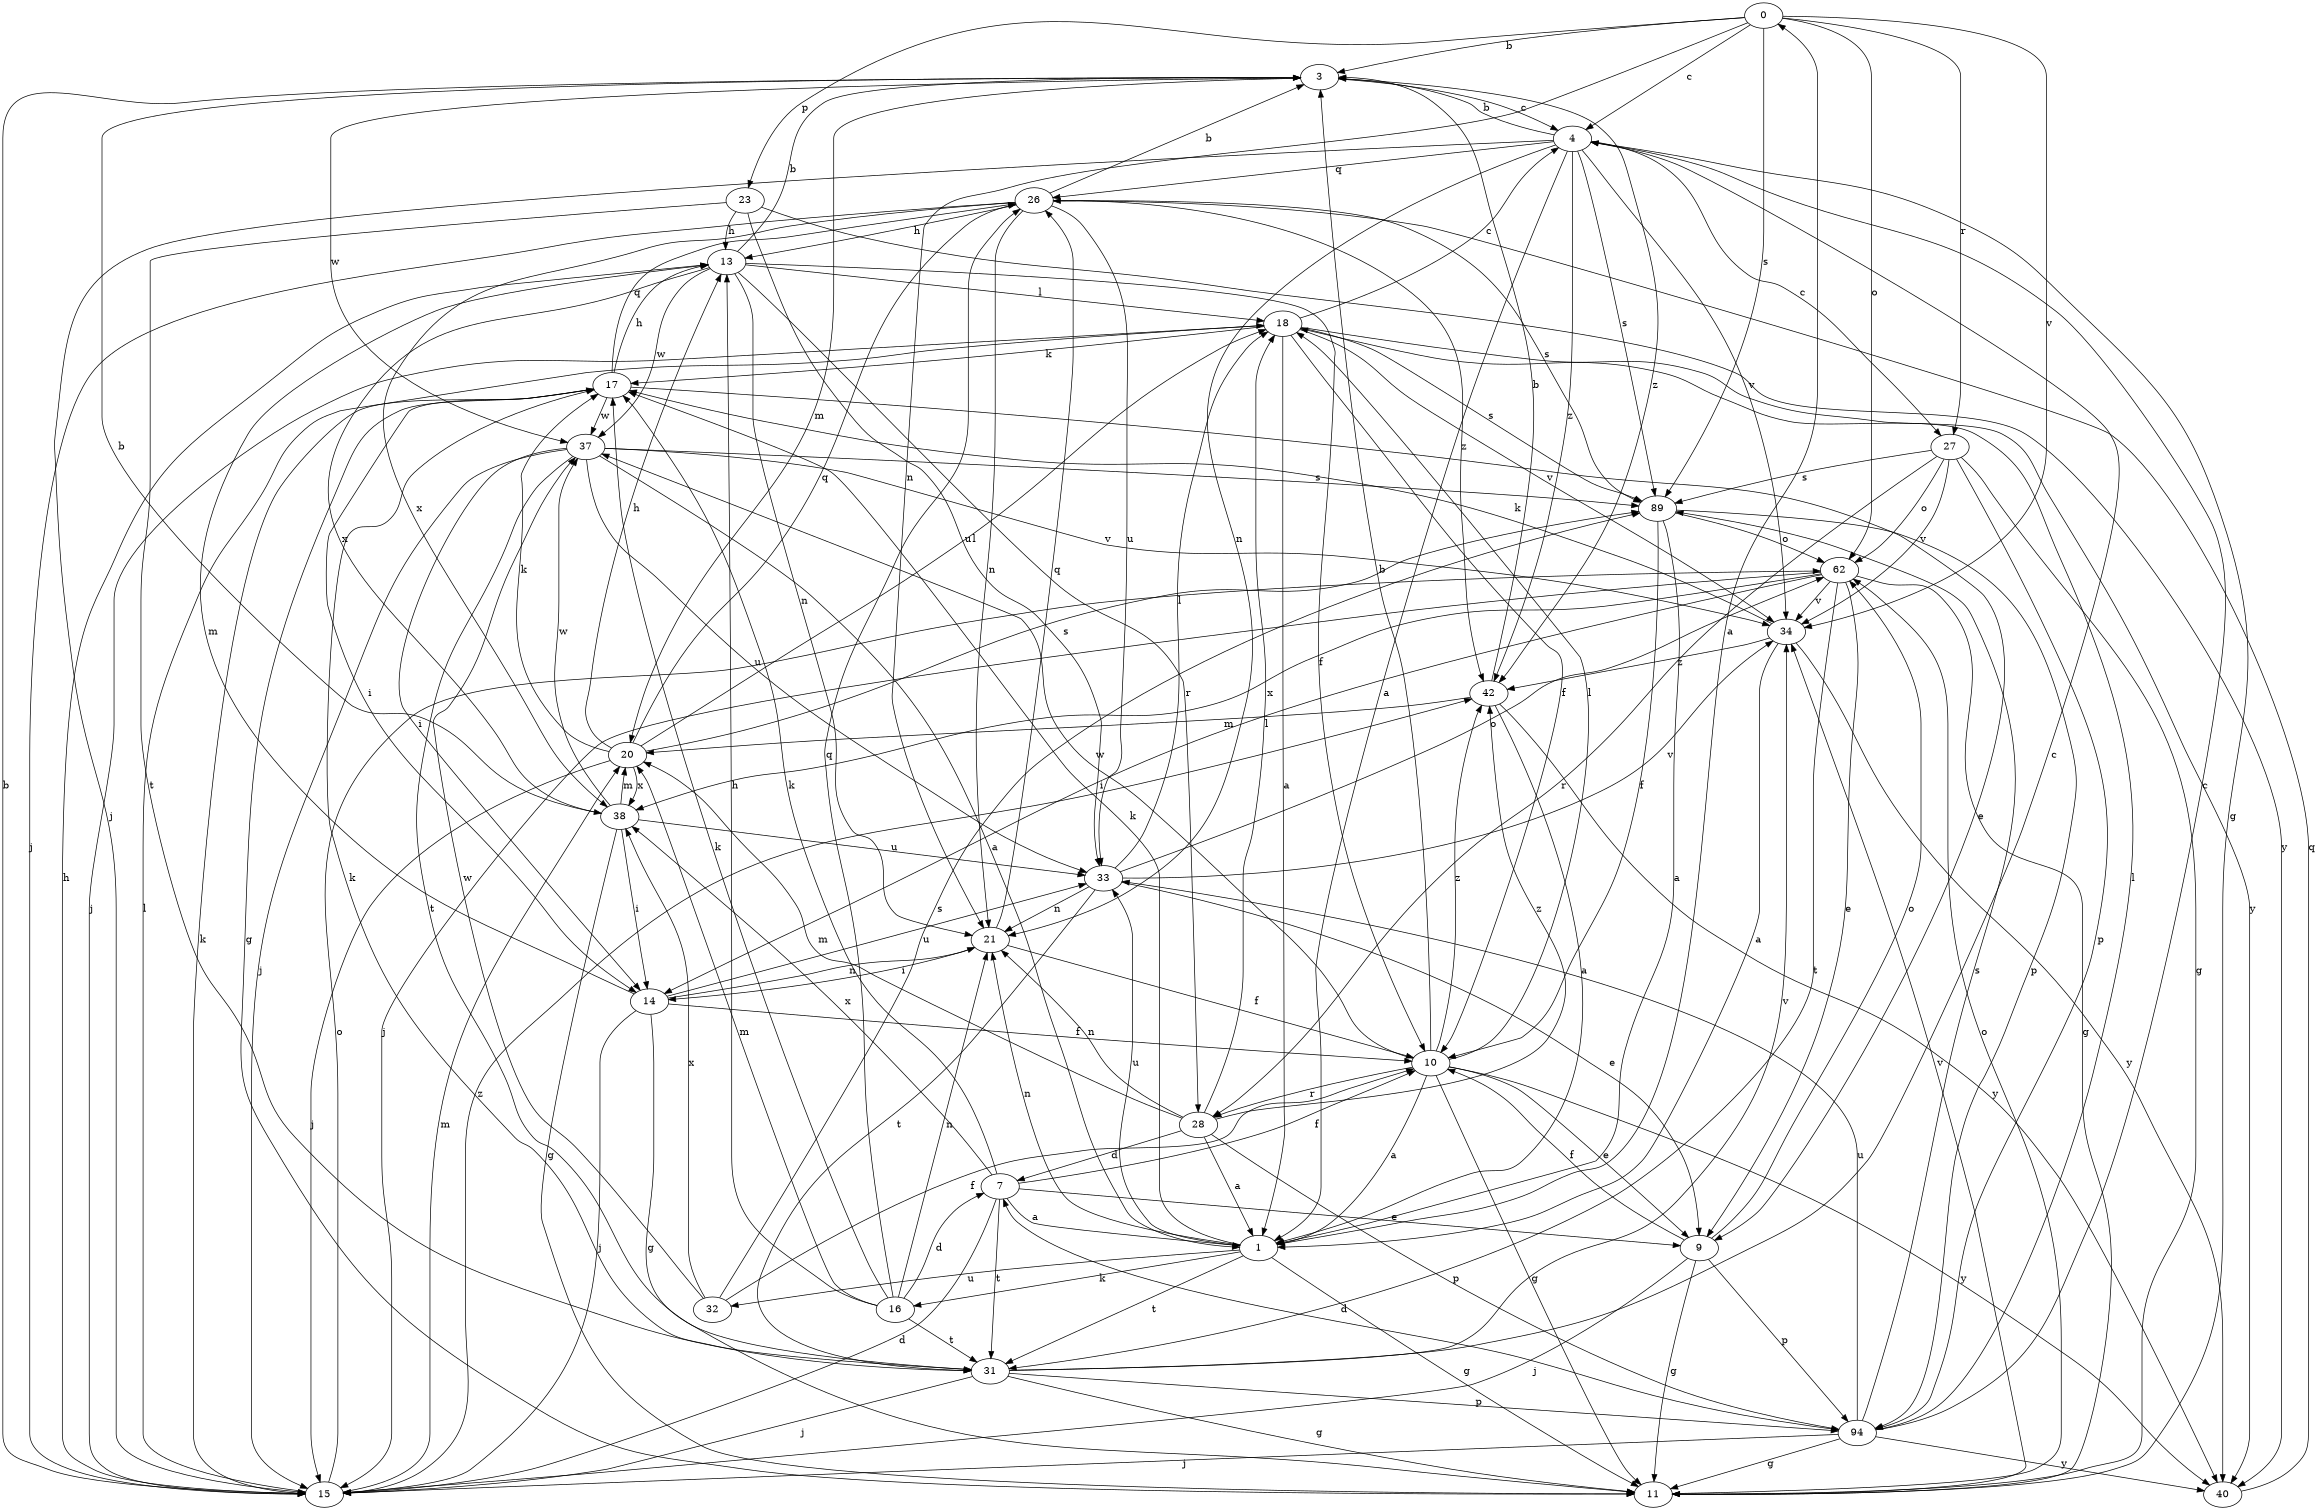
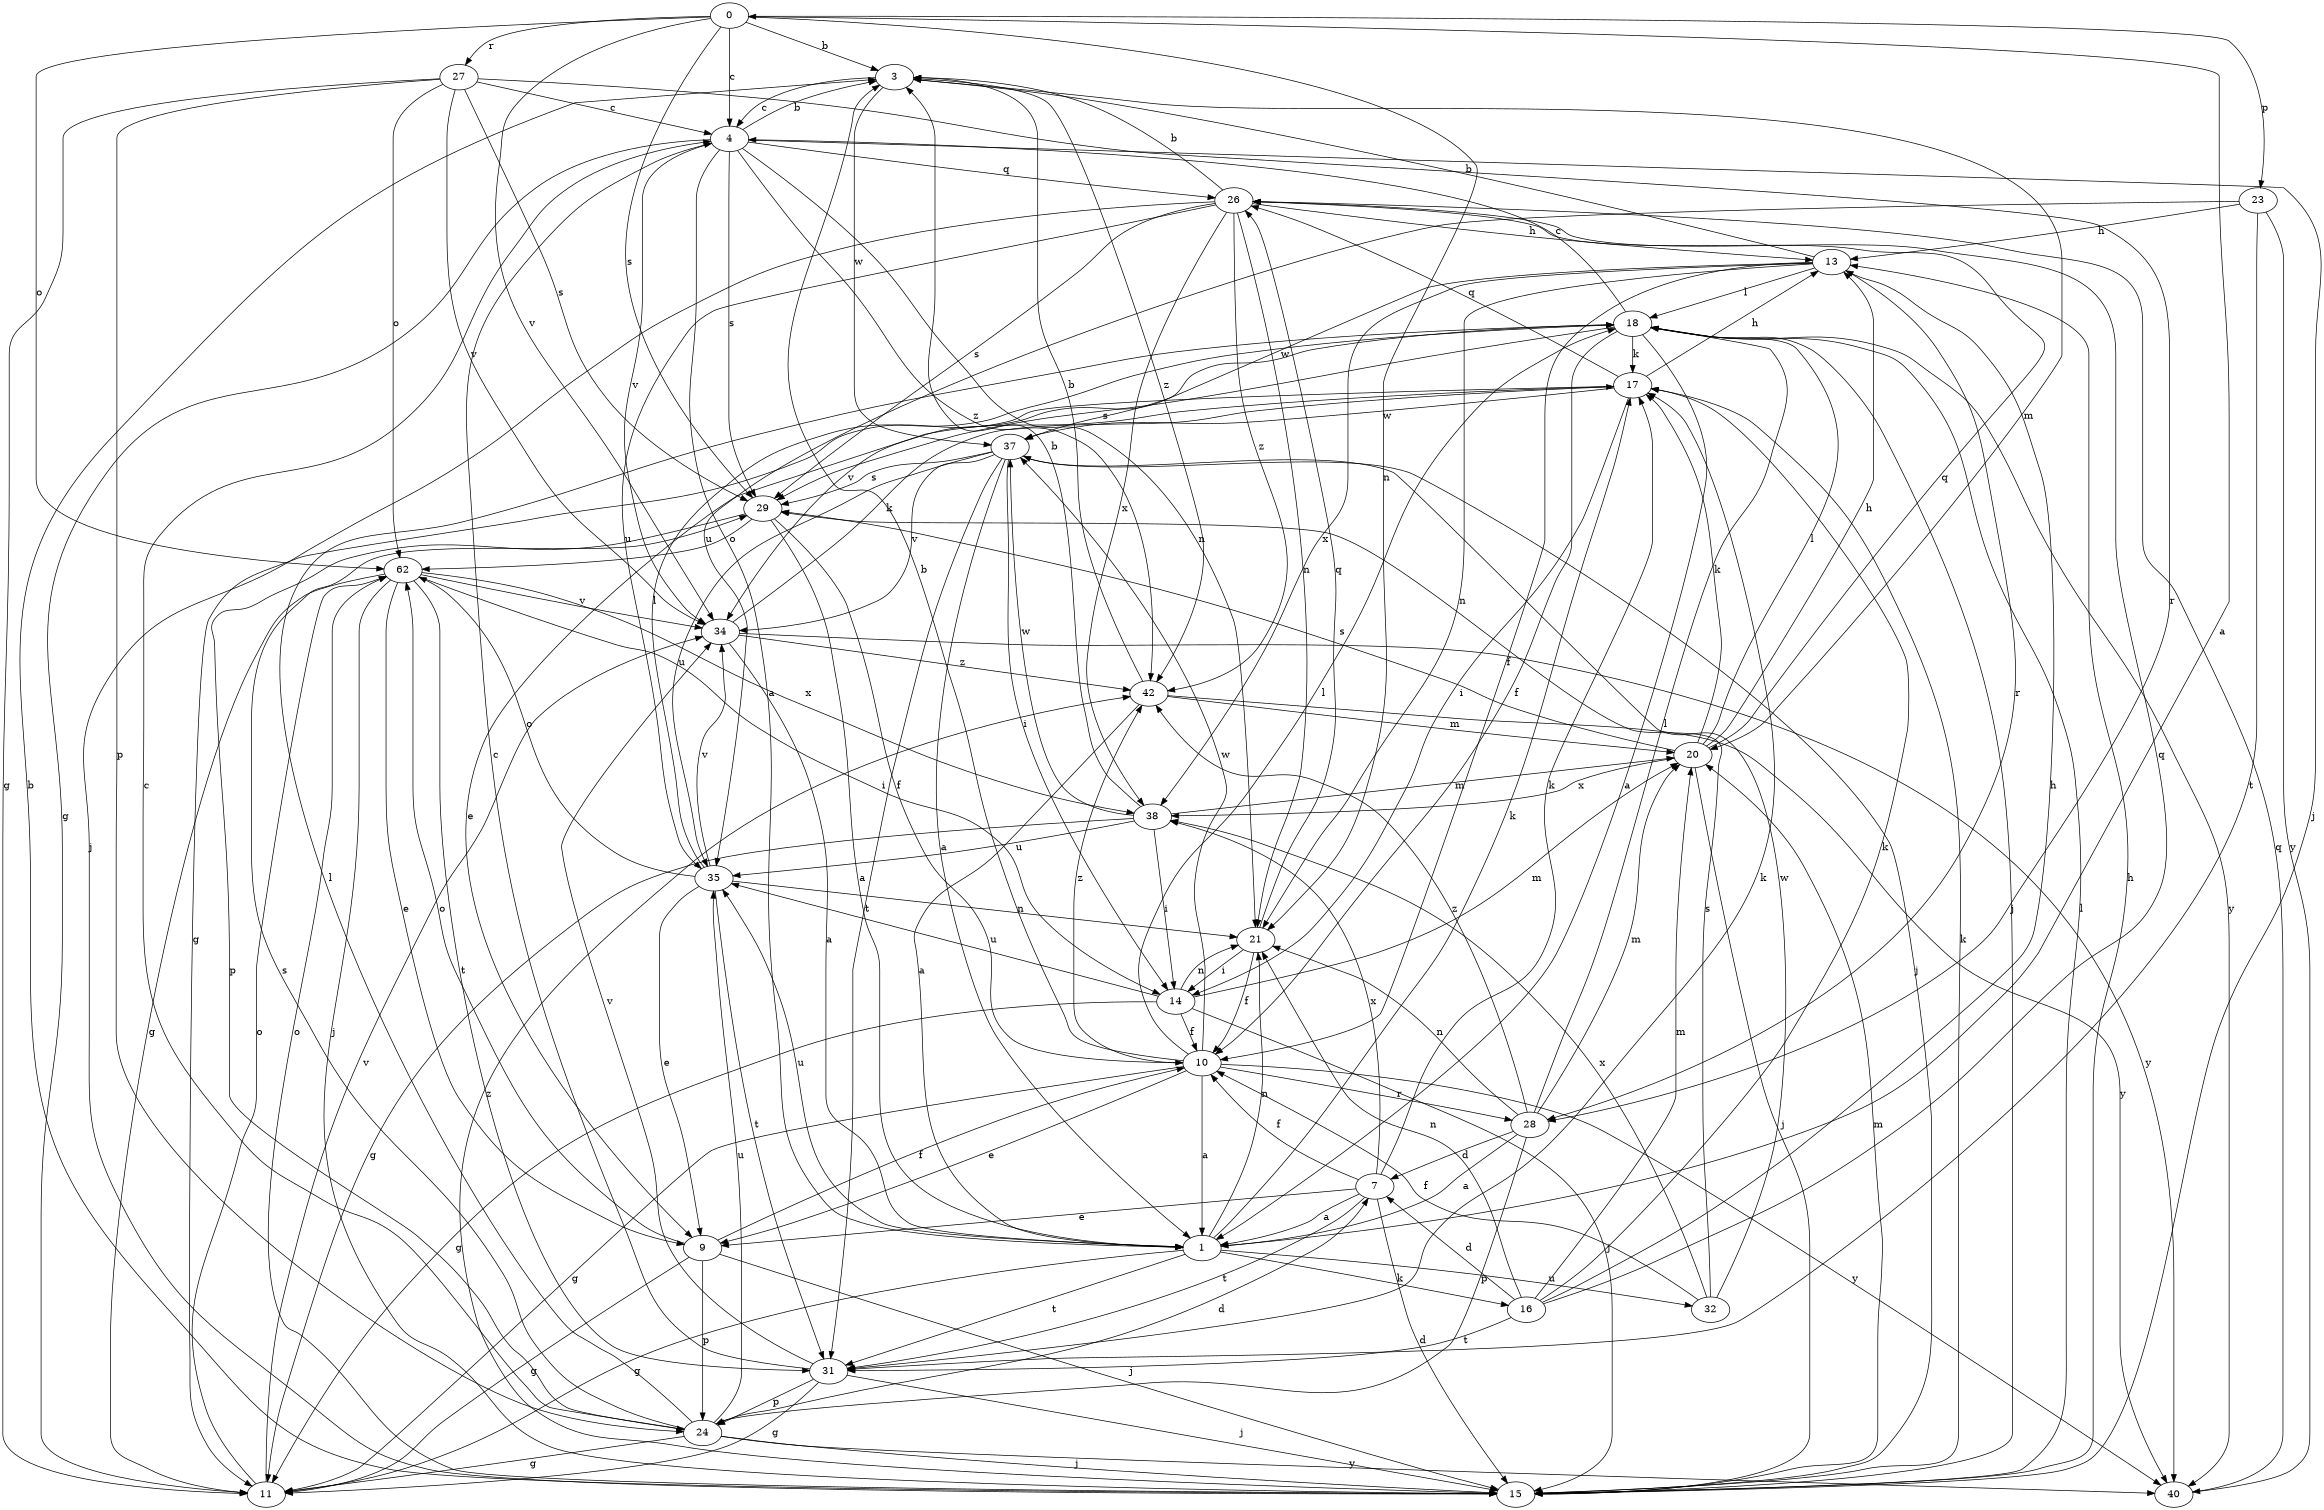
  strict digraph {
    0
    3
    4
    21
    n5 [label=62]
    23
    27
-   29 [label=89]
+   29
    34
    20
    37
    42
    1
    11
    15
    26
    10
    14
    31
    9
    38
-   33
+   33 [label=35]
    40
    13
-   24 [label=94]
+   24
    28
    17
    16
    32
    7
    18
    0 -> 3 [label=b]
    0 -> 4 [label=c]
    0 -> 21 [label=n]
    0 -> n5 [label=o]
    0 -> 23 [label=p]
    0 -> 27 [label=r]
    0 -> 29 [label=s]
    0 -> 34 [label=v]
    3 -> 4 [label=c]
    3 -> 20 [label=m]
    3 -> 37 [label=w]
    3 -> 42 [label=z]
    4 -> 3 [label=b]
    4 -> 21 [label=n]
    4 -> 29 [label=s]
    4 -> 34 [label=v]
    4 -> 42 [label=z]
    4 -> 1 [label=a]
    4 -> 11 [label=g]
    4 -> 15 [label=j]
    4 -> 26 [label=q]
    21 -> 26 [label=q]
    21 -> 10 [label=f]
    21 -> 14 [label=i]
    n5 -> 34 [label=v]
    n5 -> 11 [label=g]
    n5 -> 15 [label=j]
    n5 -> 14 [label=i]
    n5 -> 31 [label=t]
    n5 -> 9 [label=e]
    n5 -> 38 [label=x]
    23 -> 31 [label=t]
    23 -> 33 [label=u]
    23 -> 40 [label=y]
    23 -> 13 [label=h]
-   4 -> 27 [label=c]
+   27 -> 4 [label=c]
    27 -> n5 [label=o]
    27 -> 29 [label=s]
    27 -> 34 [label=v]
    27 -> 11 [label=g]
    27 -> 24 [label=p]
    27 -> 28 [label=r]
    29 -> n5 [label=o]
    29 -> 1 [label=a]
    29 -> 10 [label=f]
    29 -> 24 [label=p]
    34 -> 42 [label=z]
    34 -> 1 [label=a]
    34 -> 40 [label=y]
    34 -> 17 [label=k]
    20 -> 29 [label=s]
    20 -> 15 [label=j]
    20 -> 26 [label=q]
    20 -> 38 [label=x]
    20 -> 13 [label=h]
    20 -> 17 [label=k]
    20 -> 18 [label=l]
    37 -> 29 [label=s]
    37 -> 34 [label=v]
    37 -> 1 [label=a]
    37 -> 15 [label=j]
    37 -> 14 [label=i]
    37 -> 31 [label=t]
    37 -> 33 [label=u]
    42 -> 3 [label=b]
    42 -> 20 [label=m]
    42 -> 1 [label=a]
    42 -> 40 [label=y]
    1 -> 0 [label=a]
    1 -> 21 [label=n]
    1 -> 11 [label=g]
    1 -> 31 [label=t]
    1 -> 33 [label=u]
    1 -> 17 [label=k]
    1 -> 16 [label=k]
    1 -> 32 [label=u]
    11 -> n5 [label=o]
    11 -> 34 [label=v]
    15 -> 3 [label=b]
    15 -> n5 [label=o]
    15 -> 20 [label=m]
    15 -> 42 [label=z]
    15 -> 13 [label=h]
    15 -> 17 [label=k]
    15 -> 18 [label=l]
    26 -> 3 [label=b]
    26 -> 21 [label=n]
    26 -> 29 [label=s]
    26 -> 42 [label=z]
    26 -> 15 [label=j]
    26 -> 38 [label=x]
    26 -> 33 [label=u]
    26 -> 13 [label=h]
    10 -> 3 [label=b]
    10 -> 37 [label=w]
    10 -> 42 [label=z]
    10 -> 1 [label=a]
    10 -> 11 [label=g]
    10 -> 9 [label=e]
    10 -> 40 [label=y]
    10 -> 28 [label=r]
    10 -> 18 [label=l]
    14 -> 21 [label=n]
-   14 -> 13 [label=m]
+   14 -> 20 [label=m]
    14 -> 11 [label=g]
    14 -> 15 [label=j]
    14 -> 10 [label=f]
    14 -> 33 [label=u]
    31 -> 4 [label=c]
    31 -> 34 [label=v]
    31 -> 11 [label=g]
    31 -> 15 [label=j]
    31 -> 24 [label=p]
    31 -> 17 [label=k]
    9 -> n5 [label=o]
    9 -> 11 [label=g]
    9 -> 15 [label=j]
    9 -> 10 [label=f]
    9 -> 24 [label=p]
    38 -> 3 [label=b]
    38 -> 20 [label=m]
    38 -> 37 [label=w]
    38 -> 11 [label=g]
    38 -> 14 [label=i]
    38 -> 33 [label=u]
    33 -> 21 [label=n]
    33 -> n5 [label=o]
    33 -> 34 [label=v]
    33 -> 31 [label=t]
    33 -> 9 [label=e]
    33 -> 18 [label=l]
    40 -> 26 [label=q]
    13 -> 3 [label=b]
    13 -> 21 [label=n]
    13 -> 37 [label=w]
    13 -> 10 [label=f]
    13 -> 38 [label=x]
    13 -> 28 [label=r]
    13 -> 18 [label=l]
    24 -> 4 [label=c]
    24 -> 29 [label=s]
    24 -> 11 [label=g]
    24 -> 15 [label=j]
    24 -> 33 [label=u]
    24 -> 40 [label=y]
    24 -> 7 [label=d]
    24 -> 18 [label=l]
    28 -> 21 [label=n]
    28 -> 20 [label=m]
    28 -> 42 [label=z]
    28 -> 1 [label=a]
    28 -> 24 [label=p]
    28 -> 7 [label=d]
    28 -> 18 [label=l]
    17 -> 37 [label=w]
    17 -> 11 [label=g]
    17 -> 26 [label=q]
    17 -> 14 [label=i]
    17 -> 9 [label=e]
    17 -> 13 [label=h]
    16 -> 21 [label=n]
    16 -> 20 [label=m]
    16 -> 26 [label=q]
    16 -> 31 [label=t]
    16 -> 13 [label=h]
    16 -> 17 [label=k]
    16 -> 7 [label=d]
    32 -> 29 [label=s]
    32 -> 37 [label=w]
    32 -> 10 [label=f]
    32 -> 38 [label=x]
    7 -> 1 [label=a]
    7 -> 15 [label=d]
    7 -> 10 [label=f]
    7 -> 31 [label=t]
    7 -> 9 [label=e]
    7 -> 38 [label=x]
    7 -> 17 [label=k]
    18 -> 4 [label=c]
    18 -> 29 [label=s]
    18 -> 34 [label=v]
    18 -> 1 [label=a]
    18 -> 15 [label=j]
    18 -> 10 [label=f]
    18 -> 40 [label=y]
    18 -> 17 [label=k]
  }
